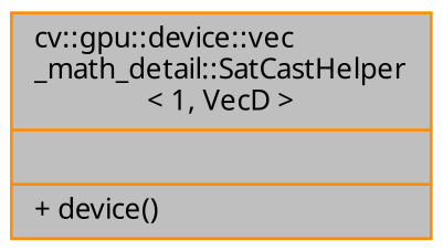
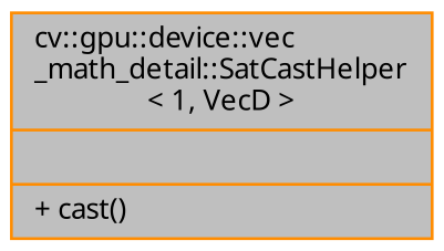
  digraph {
    fontname="Noto Sans"
-   n1 [color=darkorange fillcolor=grey75 fontcolor=black fontname="Noto Sans" fontsize=10 height=0.2 label="{cv::gpu::device::vec\l_math_detail::SatCastHelper\l\< 1, VecD \>\n||+ device()\l}" shape=record style=filled width=0.4]
+   n1 [color=darkorange fillcolor=grey75 fontcolor=black fontname="Noto Sans" fontsize=10 height=0.2 label="{cv::gpu::device::vec\l_math_detail::SatCastHelper\l\< 1, VecD \>\n||+ cast()\l}" shape=record style=filled width=0.4]
  }
